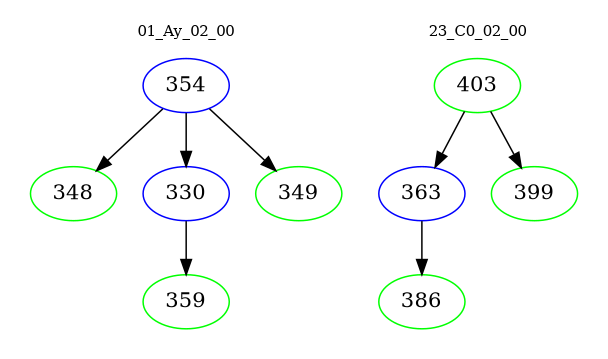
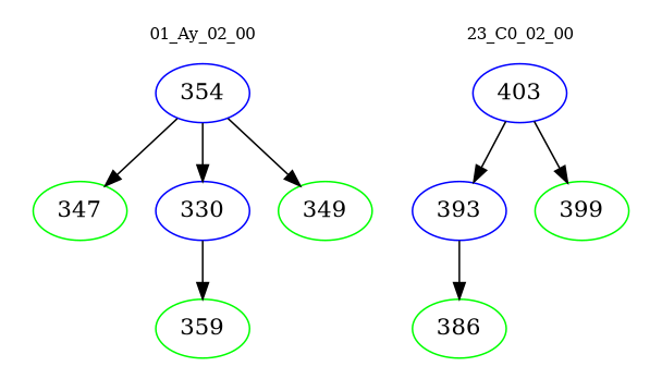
  digraph {
    fontname="DejaVu Serif"
    node [color=green fontname="DejaVu Serif"]
    edge [color=black fontname="DejaVu Serif"]
    n1 [color=blue label=354]
-   n2 [label=348]
+   n2 [label=347]
    n3 [color=blue label=330]
    n4 [label=349]
    n5 [label=359]
-   n6 [label=403]
-   n7 [color=blue label=363]
+   n6 [color=blue label=403]
+   n7 [color=blue label=393]
    n8 [label=399]
    n9 [label=386]
    subgraph cluster_1 {
      color=white
      fontsize=10
      label="01_Ay_02_00"
      n1
      n2
      n3
      n4
      n5
    }
    subgraph cluster_2 {
      color=white
      fontsize=10
      label="23_C0_02_00"
      n6
      n7
      n8
      n9
    }
    n1 -> n2
    n1 -> n3
    n1 -> n4
    n3 -> n5
    n6 -> n7
    n6 -> n8
    n7 -> n9
  }
